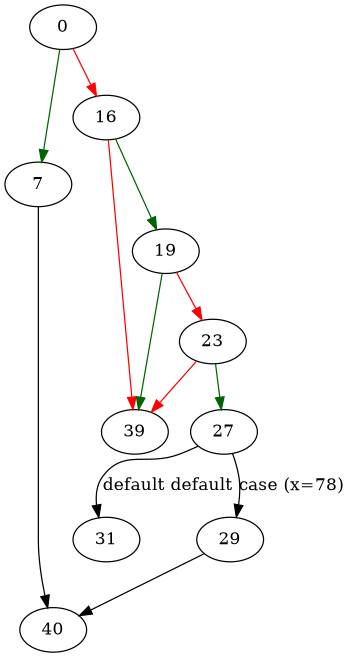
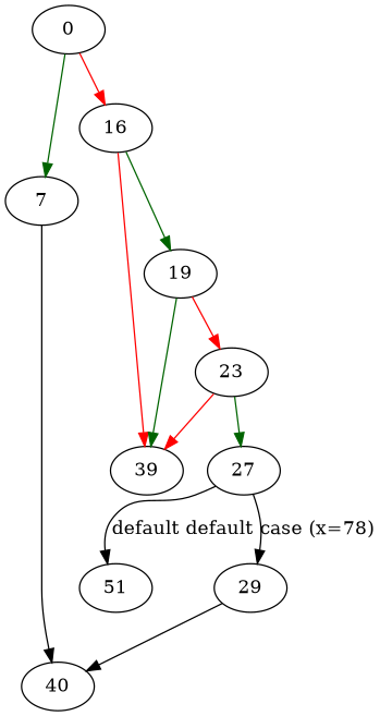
  strict digraph {
    edge [cond=true]
    0 [entry=true]
    n2 [label=7]
    16
    40
    19
    39
    23
    27
    29
-   31
+   31 [label=51]
    0 -> n2 [color=darkgreen]
    0 -> 16 [color=red cond=false]
    n2 -> 40 [cond=""]
    16 -> 19 [color=darkgreen]
    16 -> 39 [color=red cond=false]
    19 -> 39 [color=darkgreen]
    19 -> 23 [color=red cond=false]
    23 -> 39 [color=red cond=false]
    23 -> 27 [color=darkgreen]
    27 -> 29 [cond="case (x=78)" label="case (x=78)"]
    27 -> 31 [cond="default case" label="default default"]
    29 -> 40 [cond=""]
  }
